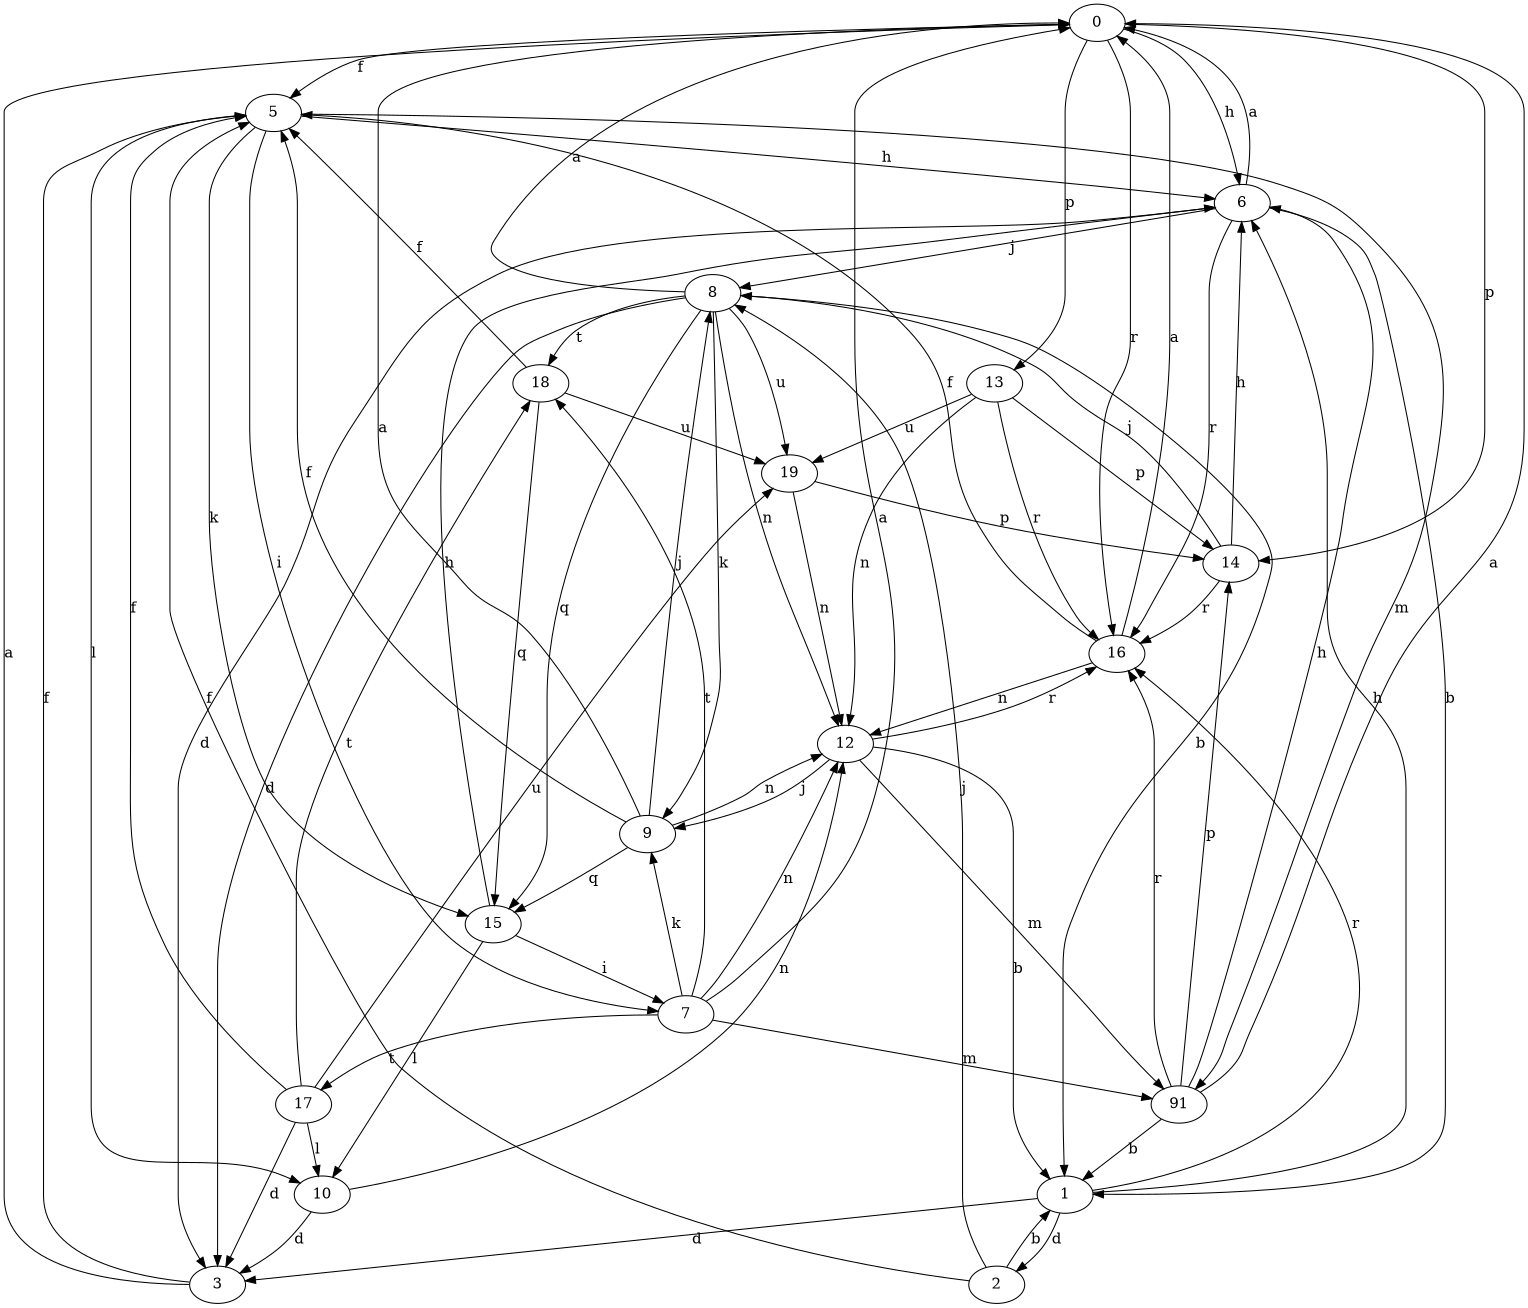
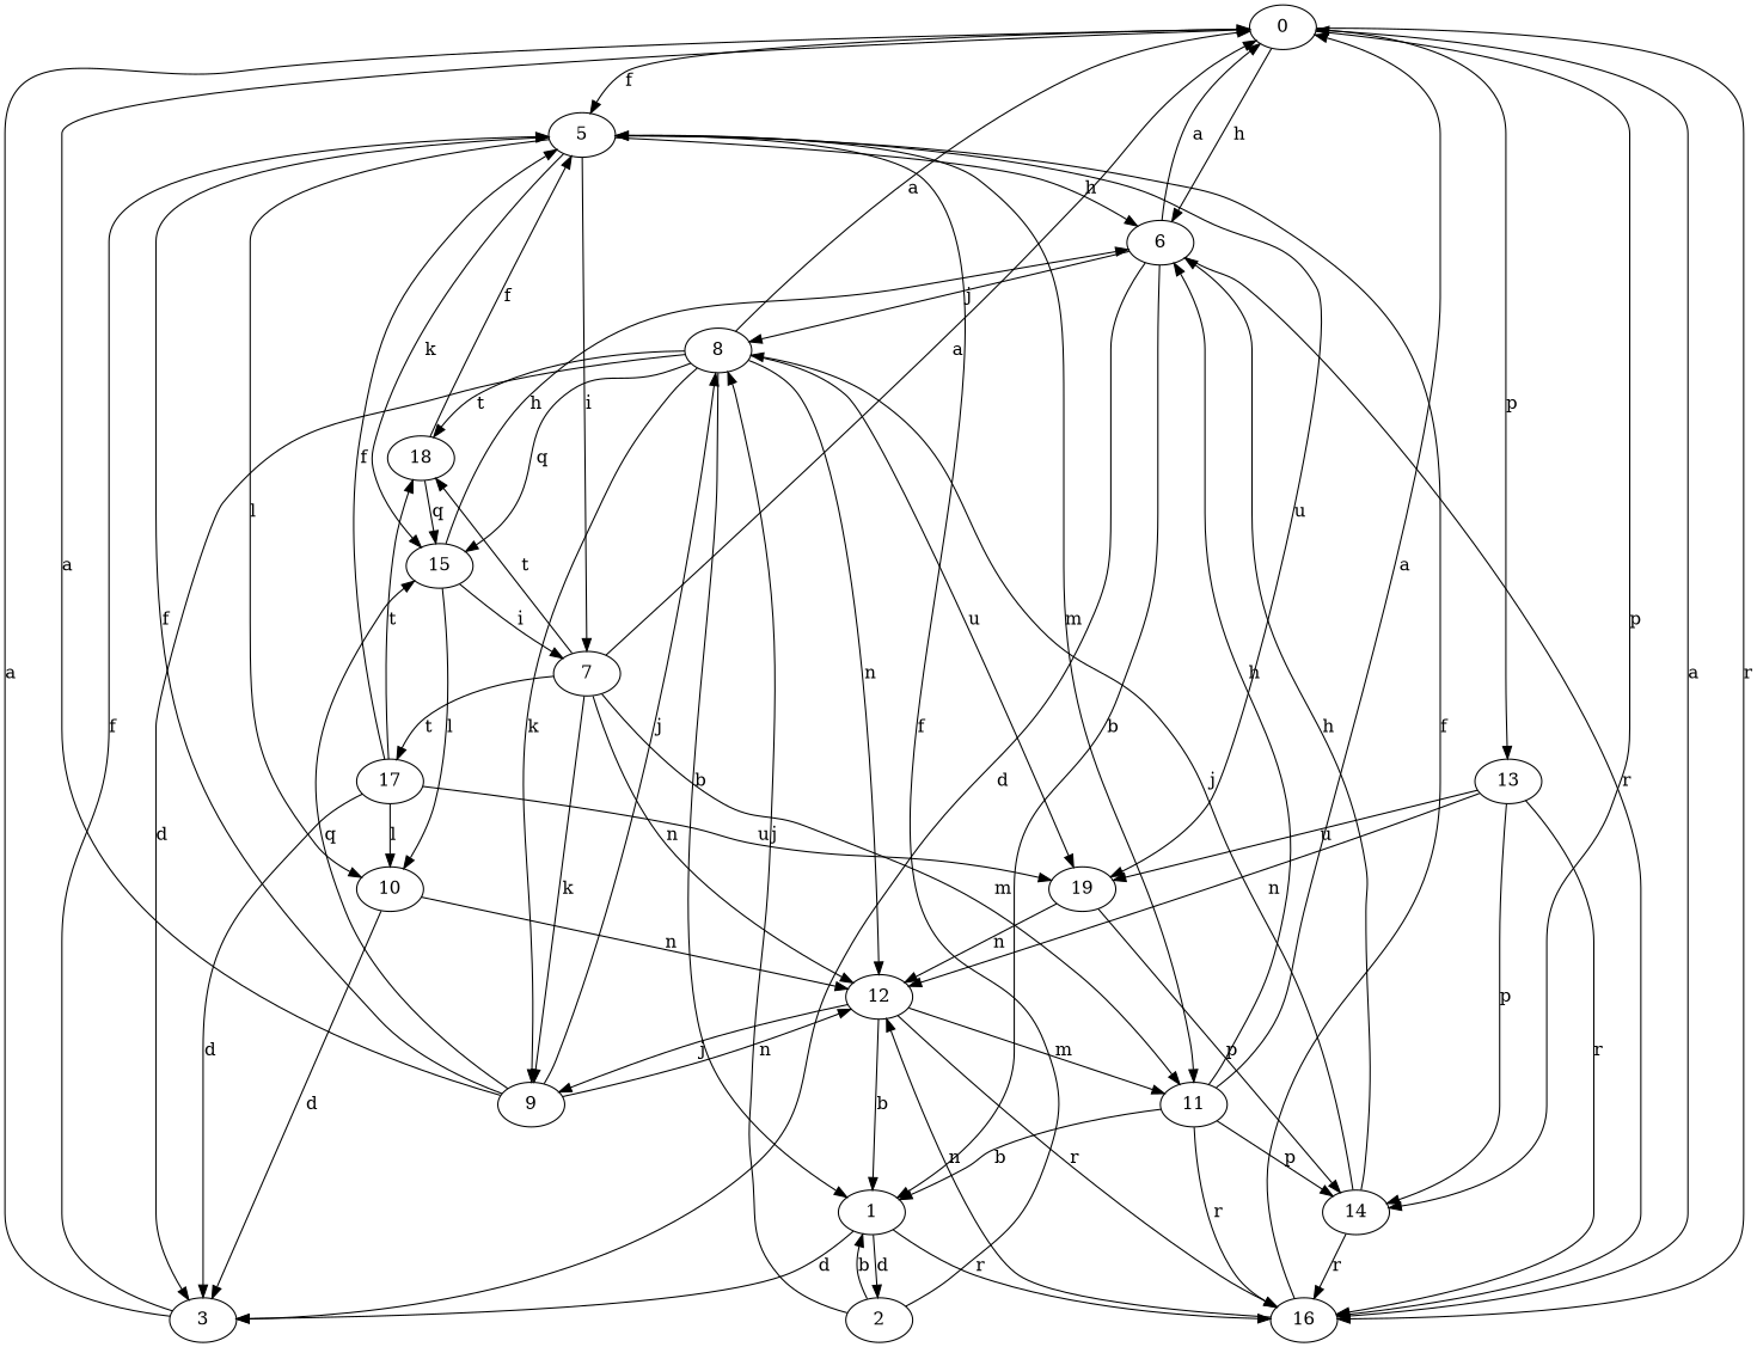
  strict digraph {
    0
    5
    6
    13
    14
    16
    7
    10
-   11 [label=91]
+   11
    15
    1
    3
    8
    12
    19
    2
    9
    18
    17
    0 -> 5 [label=f]
    0 -> 6 [label=h]
    0 -> 13 [label=p]
    0 -> 14 [label=p]
    0 -> 16 [label=r]
    5 -> 6 [label=h]
    5 -> 7 [label=i]
    5 -> 10 [label=l]
    5 -> 11 [label=m]
    5 -> 15 [label=k]
    6 -> 0 [label=a]
    6 -> 16 [label=r]
    6 -> 1 [label=b]
    6 -> 3 [label=d]
    6 -> 8 [label=j]
    13 -> 14 [label=p]
    13 -> 16 [label=r]
    13 -> 12 [label=n]
    13 -> 19 [label=u]
    14 -> 6 [label=h]
    14 -> 16 [label=r]
    14 -> 8 [label=j]
    16 -> 0 [label=a]
    16 -> 5 [label=f]
    16 -> 12 [label=n]
    7 -> 0 [label=a]
    7 -> 11 [label=m]
    7 -> 12 [label=n]
    7 -> 9 [label=k]
    7 -> 18 [label=t]
    7 -> 17 [label=t]
    10 -> 3 [label=d]
    10 -> 12 [label=n]
    11 -> 0 [label=a]
    11 -> 6 [label=h]
    11 -> 14 [label=p]
    11 -> 16 [label=r]
    11 -> 1 [label=b]
    15 -> 6 [label=h]
    15 -> 7 [label=i]
    15 -> 10 [label=l]
-   1 -> 6 [label=h]
    1 -> 16 [label=r]
    1 -> 3 [label=d]
    1 -> 2 [label=d]
    3 -> 0 [label=a]
    3 -> 5 [label=f]
    8 -> 0 [label=a]
    8 -> 15 [label=q]
    8 -> 1 [label=b]
    8 -> 3 [label=d]
    8 -> 12 [label=n]
    8 -> 19 [label=u]
    8 -> 9 [label=k]
    8 -> 18 [label=t]
    12 -> 16 [label=r]
    12 -> 11 [label=m]
    12 -> 1 [label=b]
    12 -> 9 [label=j]
    19 -> 14 [label=p]
    19 -> 12 [label=n]
    2 -> 5 [label=f]
    2 -> 1 [label=b]
    2 -> 8 [label=j]
    9 -> 0 [label=a]
    9 -> 5 [label=f]
    9 -> 15 [label=q]
    9 -> 8 [label=j]
    9 -> 12 [label=n]
    18 -> 5 [label=f]
    18 -> 15 [label=q]
-   18 -> 19 [label=u]
+   5 -> 19 [label=u]
    17 -> 5 [label=f]
    17 -> 10 [label=l]
    17 -> 3 [label=d]
    17 -> 19 [label=u]
    17 -> 18 [label=t]
  }
